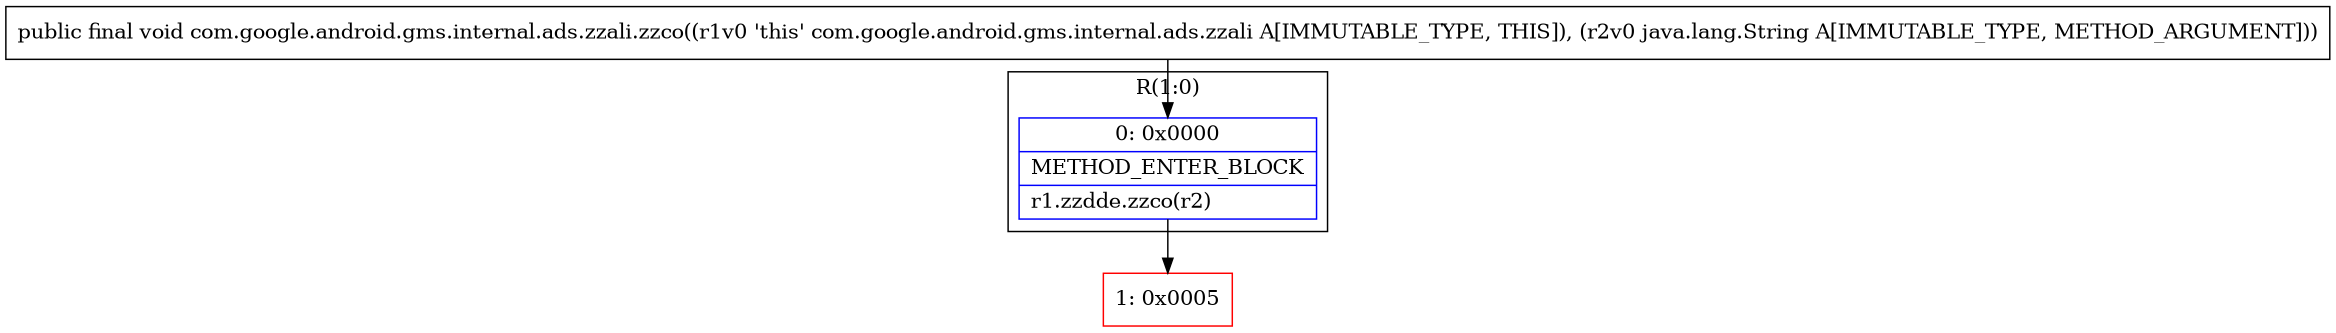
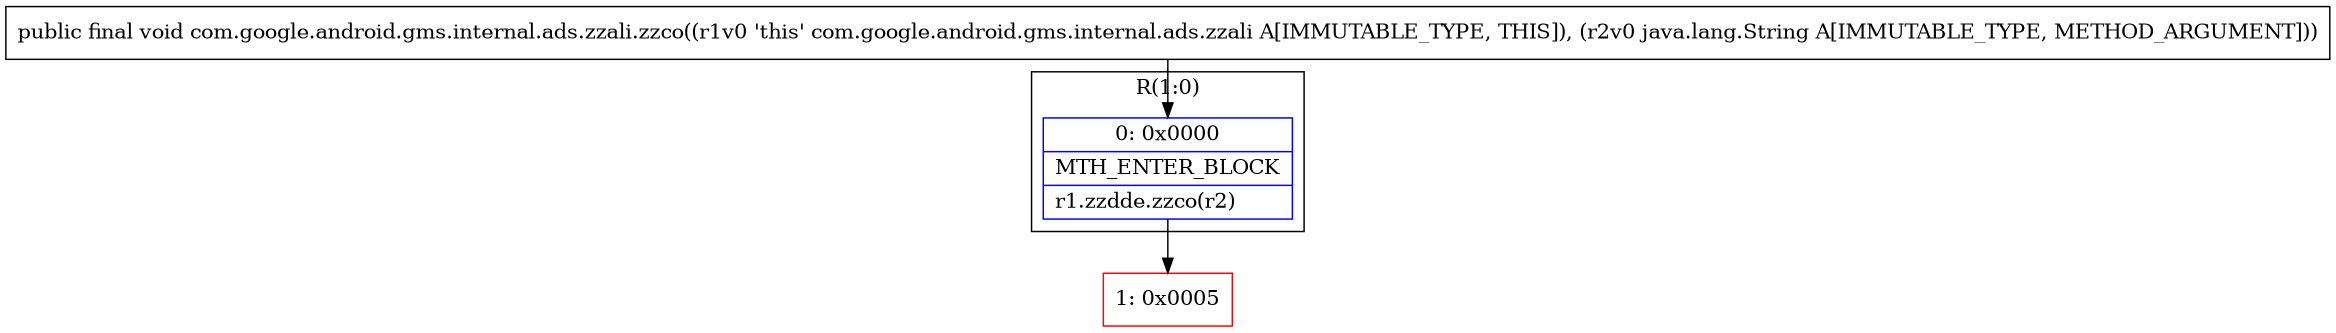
  digraph {
    node [shape=record]
-   n1 [color=blue label="{0\:\ 0x0000|METHOD_ENTER_BLOCK\l|r1.zzdde.zzco(r2)\l}"]
+   n1 [color=blue label="{0\:\ 0x0000|MTH_ENTER_BLOCK\l|r1.zzdde.zzco(r2)\l}"]
    n2 [color=red label="{1\:\ 0x0005}"]
    n3 [label="{public final void com.google.android.gms.internal.ads.zzali.zzco((r1v0 'this' com.google.android.gms.internal.ads.zzali A[IMMUTABLE_TYPE, THIS]), (r2v0 java.lang.String A[IMMUTABLE_TYPE, METHOD_ARGUMENT])) }"]
    subgraph cluster_1 {
      label="R(1:0)"
      n1
    }
    n1 -> n2
    n3 -> n1
  }
